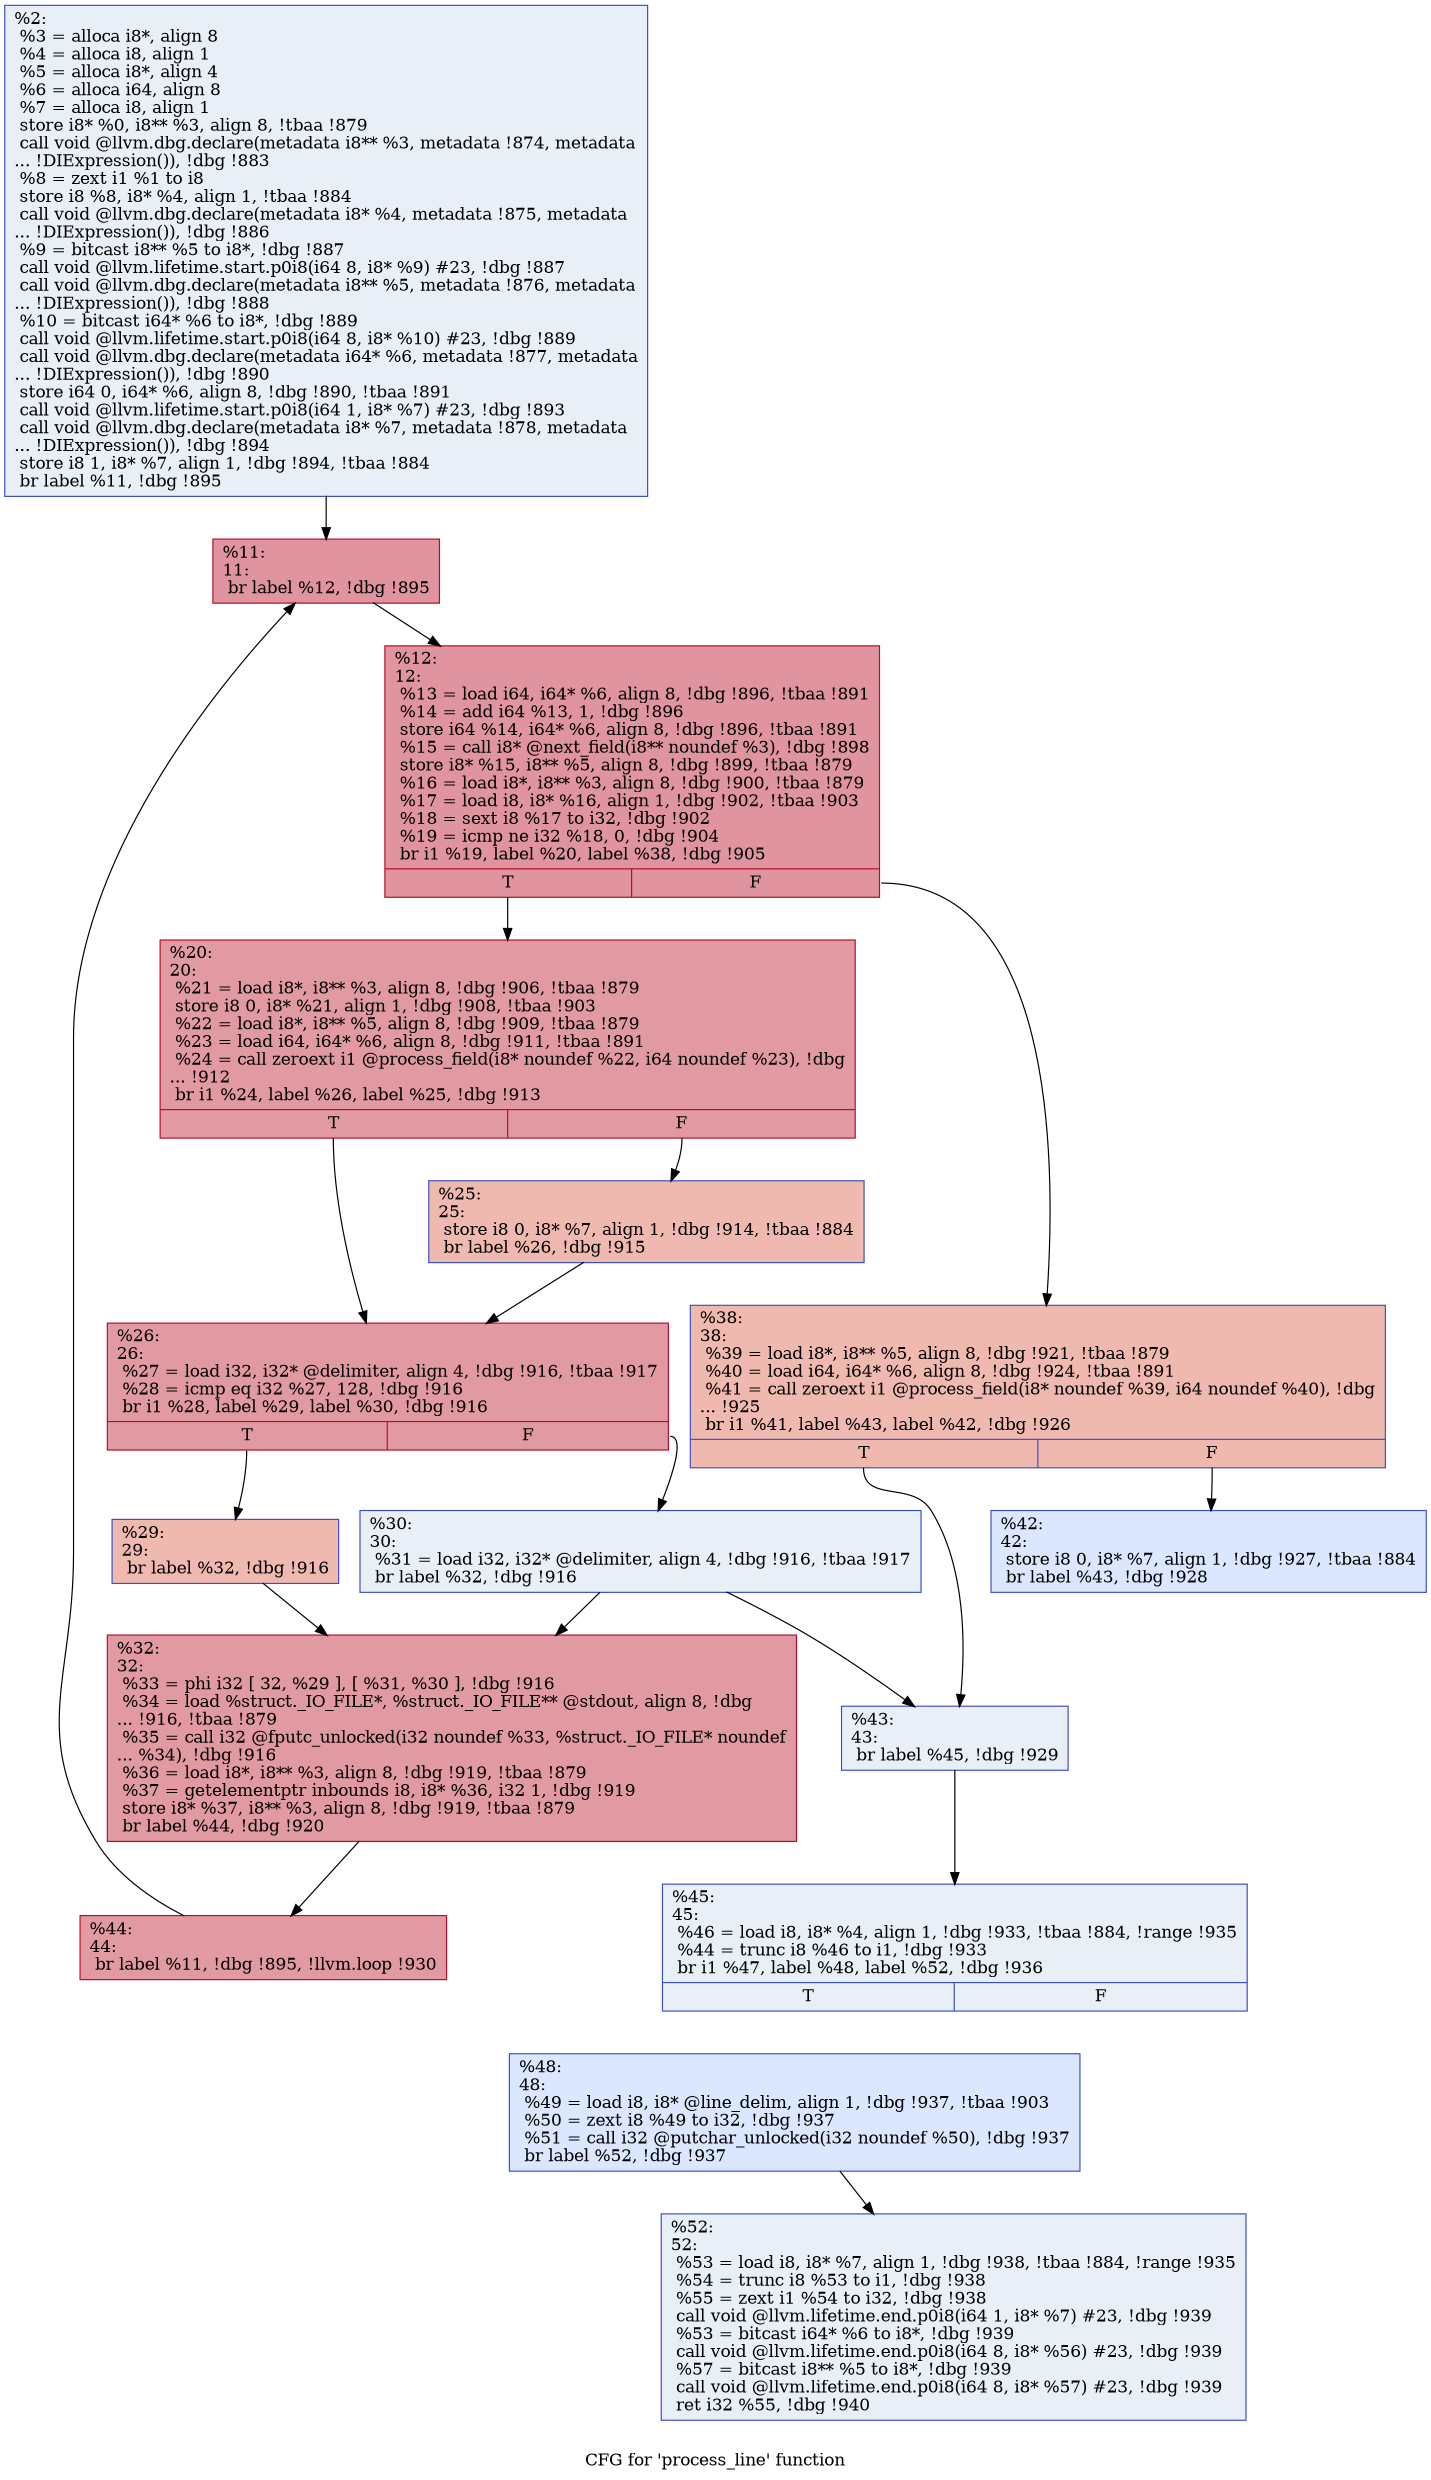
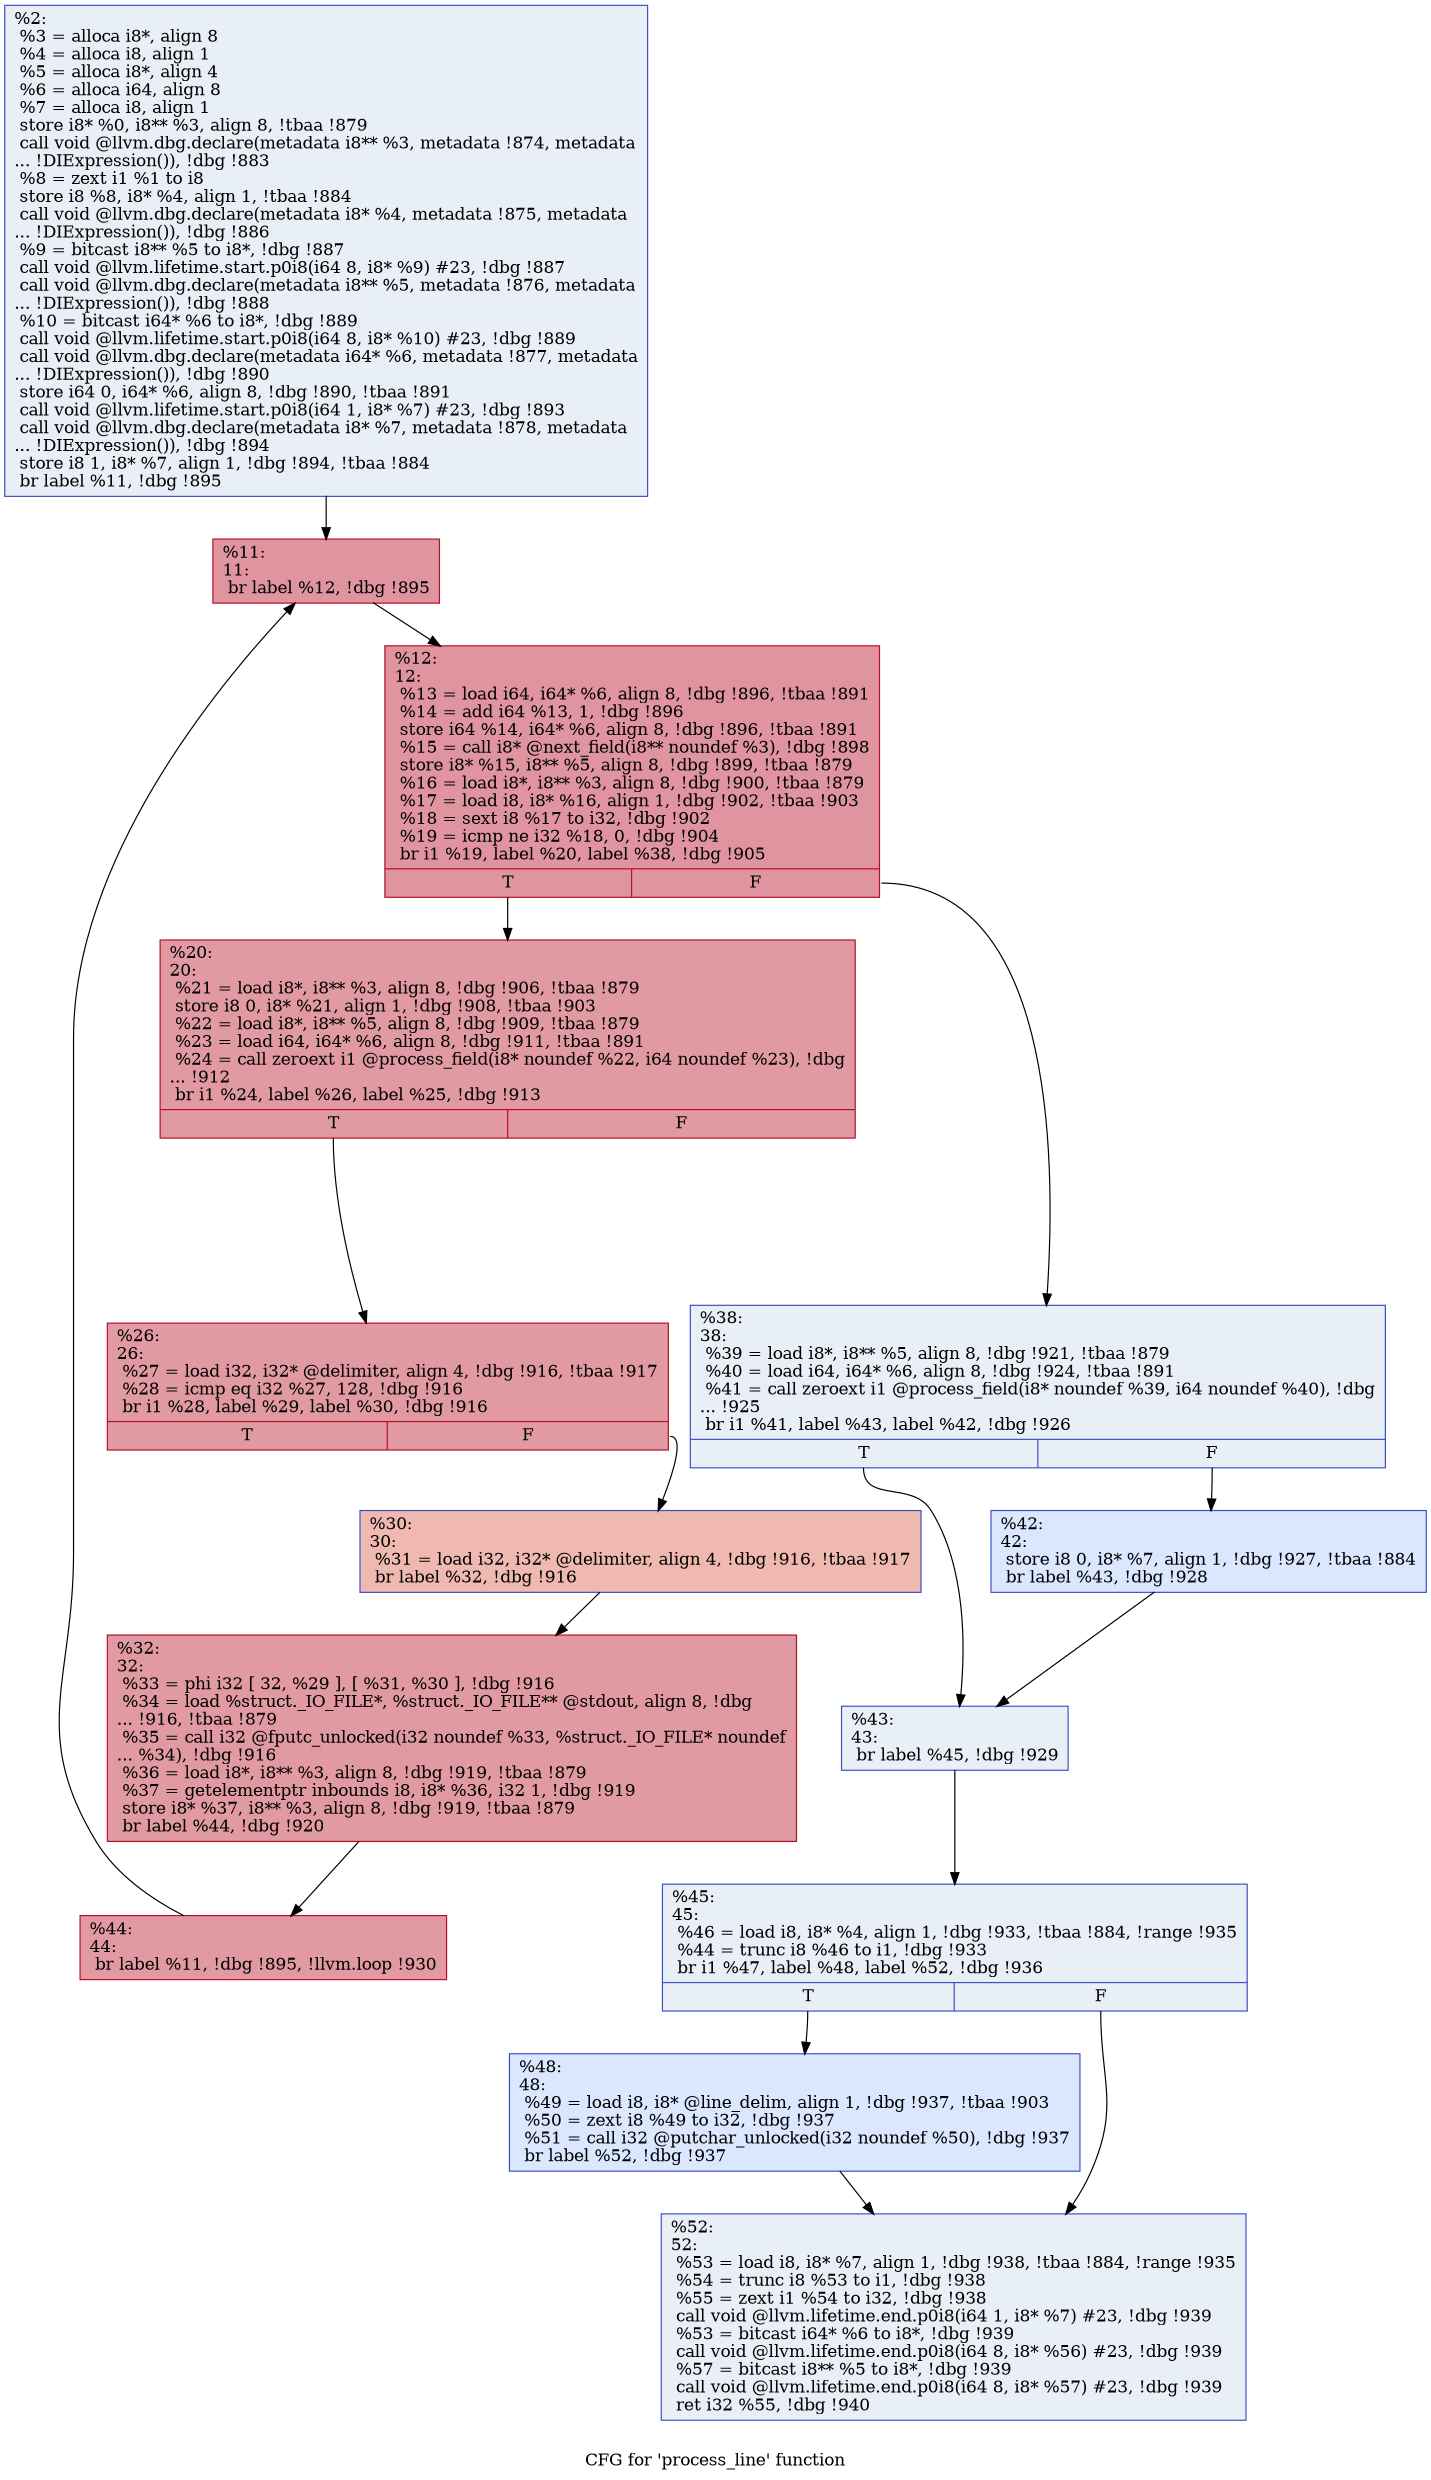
  digraph {
    label="CFG for 'process_line' function"
    node [color="#3d50c3ff" fillcolor="#cedaeb70" shape=record style=filled]
    n1 [label="{%2:\l  %3 = alloca i8*, align 8\l  %4 = alloca i8, align 1\l  %5 = alloca i8*, align 4\l  %6 = alloca i64, align 8\l  %7 = alloca i8, align 1\l  store i8* %0, i8** %3, align 8, !tbaa !879\l  call void @llvm.dbg.declare(metadata i8** %3, metadata !874, metadata\l... !DIExpression()), !dbg !883\l  %8 = zext i1 %1 to i8\l  store i8 %8, i8* %4, align 1, !tbaa !884\l  call void @llvm.dbg.declare(metadata i8* %4, metadata !875, metadata\l... !DIExpression()), !dbg !886\l  %9 = bitcast i8** %5 to i8*, !dbg !887\l  call void @llvm.lifetime.start.p0i8(i64 8, i8* %9) #23, !dbg !887\l  call void @llvm.dbg.declare(metadata i8** %5, metadata !876, metadata\l... !DIExpression()), !dbg !888\l  %10 = bitcast i64* %6 to i8*, !dbg !889\l  call void @llvm.lifetime.start.p0i8(i64 8, i8* %10) #23, !dbg !889\l  call void @llvm.dbg.declare(metadata i64* %6, metadata !877, metadata\l... !DIExpression()), !dbg !890\l  store i64 0, i64* %6, align 8, !dbg !890, !tbaa !891\l  call void @llvm.lifetime.start.p0i8(i64 1, i8* %7) #23, !dbg !893\l  call void @llvm.dbg.declare(metadata i8* %7, metadata !878, metadata\l... !DIExpression()), !dbg !894\l  store i8 1, i8* %7, align 1, !dbg !894, !tbaa !884\l  br label %11, !dbg !895\l}"]
    n2 [color="#b70d28ff" fillcolor="#b70d2870" label="{%11:\l11:                                               \l  br label %12, !dbg !895\l}"]
    n3 [color="#b70d28ff" fillcolor="#b70d2870" label="{%12:\l12:                                               \l  %13 = load i64, i64* %6, align 8, !dbg !896, !tbaa !891\l  %14 = add i64 %13, 1, !dbg !896\l  store i64 %14, i64* %6, align 8, !dbg !896, !tbaa !891\l  %15 = call i8* @next_field(i8** noundef %3), !dbg !898\l  store i8* %15, i8** %5, align 8, !dbg !899, !tbaa !879\l  %16 = load i8*, i8** %3, align 8, !dbg !900, !tbaa !879\l  %17 = load i8, i8* %16, align 1, !dbg !902, !tbaa !903\l  %18 = sext i8 %17 to i32, !dbg !902\l  %19 = icmp ne i32 %18, 0, !dbg !904\l  br i1 %19, label %20, label %38, !dbg !905\l|{<s0>T|<s1>F}}"]
    n4 [color="#b70d28ff" fillcolor="#bb1b2c70" label="{%20:\l20:                                               \l  %21 = load i8*, i8** %3, align 8, !dbg !906, !tbaa !879\l  store i8 0, i8* %21, align 1, !dbg !908, !tbaa !903\l  %22 = load i8*, i8** %5, align 8, !dbg !909, !tbaa !879\l  %23 = load i64, i64* %6, align 8, !dbg !911, !tbaa !891\l  %24 = call zeroext i1 @process_field(i8* noundef %22, i64 noundef %23), !dbg\l... !912\l  br i1 %24, label %26, label %25, !dbg !913\l|{<s0>T|<s1>F}}"]
-   n5 [fillcolor="#de614d70" label="{%38:\l38:                                               \l  %39 = load i8*, i8** %5, align 8, !dbg !921, !tbaa !879\l  %40 = load i64, i64* %6, align 8, !dbg !924, !tbaa !891\l  %41 = call zeroext i1 @process_field(i8* noundef %39, i64 noundef %40), !dbg\l... !925\l  br i1 %41, label %43, label %42, !dbg !926\l|{<s0>T|<s1>F}}"]
+   n5 [label="{%38:\l38:                                               \l  %39 = load i8*, i8** %5, align 8, !dbg !921, !tbaa !879\l  %40 = load i64, i64* %6, align 8, !dbg !924, !tbaa !891\l  %41 = call zeroext i1 @process_field(i8* noundef %39, i64 noundef %40), !dbg\l... !925\l  br i1 %41, label %43, label %42, !dbg !926\l|{<s0>T|<s1>F}}"]
    n6 [color="#b70d28ff" fillcolor="#bb1b2c70" label="{%26:\l26:                                               \l  %27 = load i32, i32* @delimiter, align 4, !dbg !916, !tbaa !917\l  %28 = icmp eq i32 %27, 128, !dbg !916\l  br i1 %28, label %29, label %30, !dbg !916\l|{<s0>T|<s1>F}}"]
-   n7 [fillcolor="#de614d70" label="{%25:\l25:                                               \l  store i8 0, i8* %7, align 1, !dbg !914, !tbaa !884\l  br label %26, !dbg !915\l}"]
    n8 [label="{%43:\l43:                                               \l  br label %45, !dbg !929\l}"]
    n9 [fillcolor="#abc8fd70" label="{%42:\l42:                                               \l  store i8 0, i8* %7, align 1, !dbg !927, !tbaa !884\l  br label %43, !dbg !928\l}"]
-   n10 [fillcolor="#de614d70" label="{%29:\l29:                                               \l  br label %32, !dbg !916\l}"]
-   n11 [label="{%30:\l30:                                               \l  %31 = load i32, i32* @delimiter, align 4, !dbg !916, !tbaa !917\l  br label %32, !dbg !916\l}"]
+   n11 [fillcolor="#de614d70" label="{%30:\l30:                                               \l  %31 = load i32, i32* @delimiter, align 4, !dbg !916, !tbaa !917\l  br label %32, !dbg !916\l}"]
    n12 [label="{%45:\l45:                                               \l  %46 = load i8, i8* %4, align 1, !dbg !933, !tbaa !884, !range !935\l  %44 = trunc i8 %46 to i1, !dbg !933\l  br i1 %47, label %48, label %52, !dbg !936\l|{<s0>T|<s1>F}}"]
    n13 [color="#b70d28ff" fillcolor="#bb1b2c70" label="{%32:\l32:                                               \l  %33 = phi i32 [ 32, %29 ], [ %31, %30 ], !dbg !916\l  %34 = load %struct._IO_FILE*, %struct._IO_FILE** @stdout, align 8, !dbg\l... !916, !tbaa !879\l  %35 = call i32 @fputc_unlocked(i32 noundef %33, %struct._IO_FILE* noundef\l... %34), !dbg !916\l  %36 = load i8*, i8** %3, align 8, !dbg !919, !tbaa !879\l  %37 = getelementptr inbounds i8, i8* %36, i32 1, !dbg !919\l  store i8* %37, i8** %3, align 8, !dbg !919, !tbaa !879\l  br label %44, !dbg !920\l}"]
    n14 [color="#b70d28ff" fillcolor="#bb1b2c70" label="{%44:\l44:                                               \l  br label %11, !dbg !895, !llvm.loop !930\l}"]
    n15 [fillcolor="#abc8fd70" label="{%48:\l48:                                               \l  %49 = load i8, i8* @line_delim, align 1, !dbg !937, !tbaa !903\l  %50 = zext i8 %49 to i32, !dbg !937\l  %51 = call i32 @putchar_unlocked(i32 noundef %50), !dbg !937\l  br label %52, !dbg !937\l}"]
    n16 [label="{%52:\l52:                                               \l  %53 = load i8, i8* %7, align 1, !dbg !938, !tbaa !884, !range !935\l  %54 = trunc i8 %53 to i1, !dbg !938\l  %55 = zext i1 %54 to i32, !dbg !938\l  call void @llvm.lifetime.end.p0i8(i64 1, i8* %7) #23, !dbg !939\l  %53 = bitcast i64* %6 to i8*, !dbg !939\l  call void @llvm.lifetime.end.p0i8(i64 8, i8* %56) #23, !dbg !939\l  %57 = bitcast i8** %5 to i8*, !dbg !939\l  call void @llvm.lifetime.end.p0i8(i64 8, i8* %57) #23, !dbg !939\l  ret i32 %55, !dbg !940\l}"]
    n1 -> n2
    n2 -> n3
    n3 -> n4 [tailport=s0]
    n3 -> n5 [tailport=s1]
    n4 -> n6 [tailport=s0]
-   n4 -> n7 [tailport=s1]
    n5 -> n8 [tailport=s0]
    n5 -> n9 [tailport=s1]
-   n6 -> n10 [tailport=s0]
    n6 -> n11 [tailport=s1]
-   n7 -> n6
    n8 -> n12
-   n11 -> n8
-   n10 -> n13
+   n9 -> n8
    n11 -> n13
+   n12 -> n15 [tailport=s0]
+   n12 -> n16 [tailport=s1]
    n13 -> n14
    n14 -> n2
    n15 -> n16
  }
